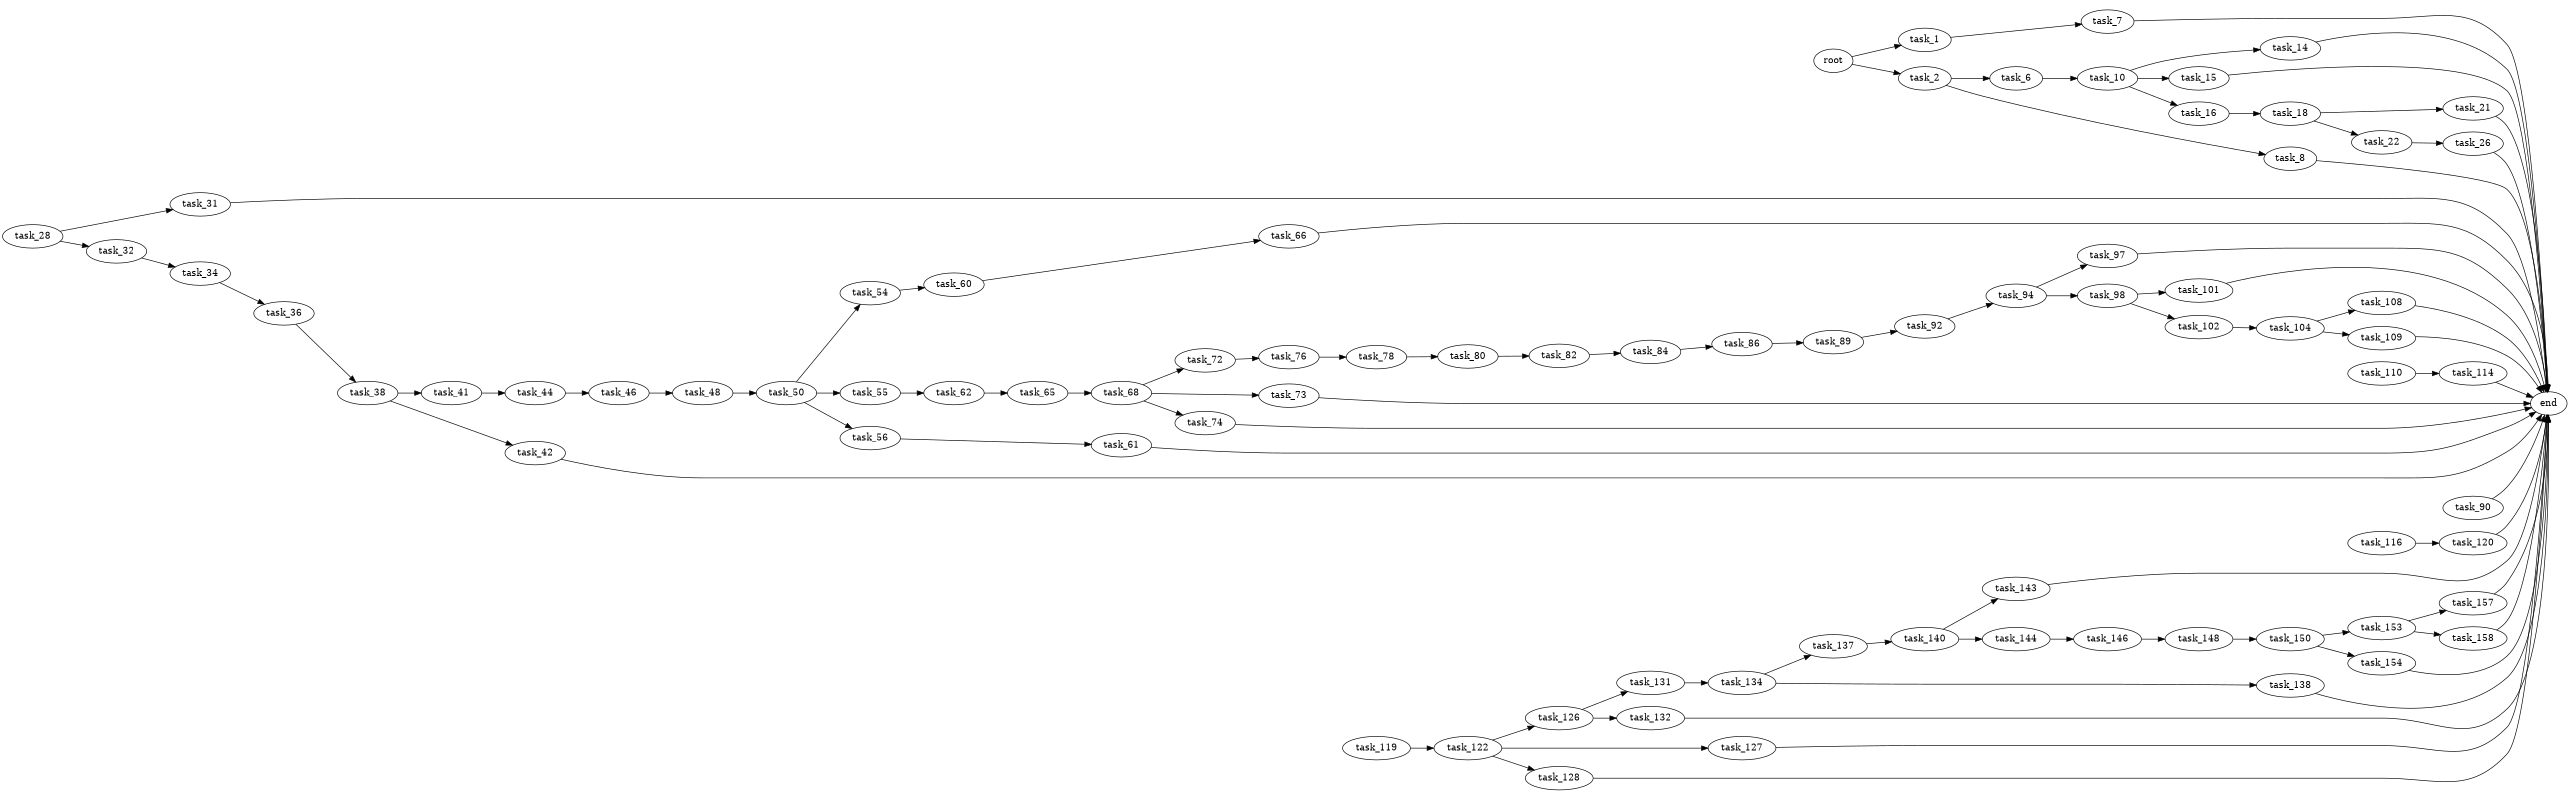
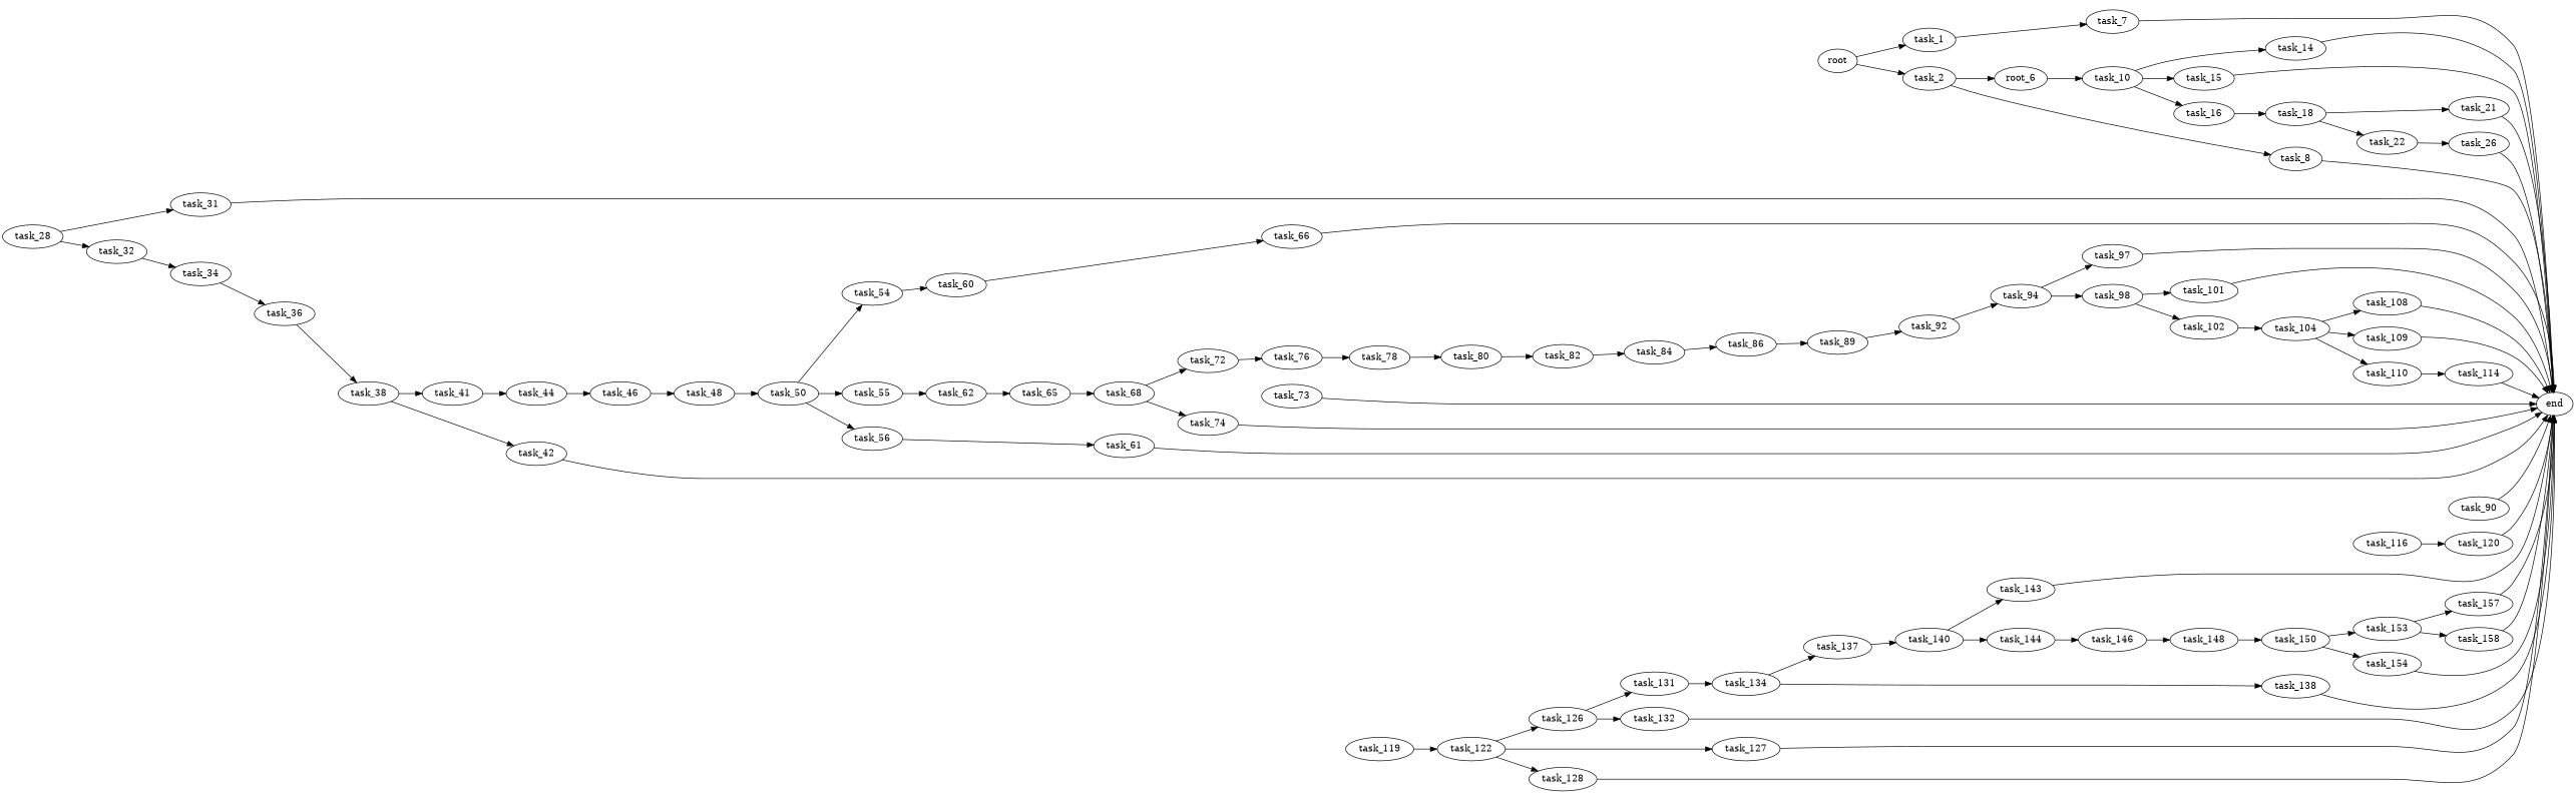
  digraph {
    rankdir=LR
    root
    task_1
    task_2
    task_7
-   task_6
+   task_6 [label=root_6]
    task_8
    end
    task_10
    task_14
    task_15
    task_16
    task_18
    task_21
    task_22
    task_26
    task_28
    task_31
    task_32
    task_34
    task_36
    task_38
    task_41
    task_42
    task_44
    task_46
    task_48
    task_50
    task_54
    task_55
    task_56
    task_60
    task_62
    task_61
    task_66
    task_65
    task_68
    task_72
    task_73
    task_74
    task_76
    task_78
    task_80
    task_82
    task_84
    task_86
    task_89
    task_92
    task_90
    task_94
    task_97
    task_98
    task_101
    task_102
    task_104
    task_108
    task_109
    task_110
    task_114
    task_116
    task_120
    task_119
    task_122
    task_126
    task_127
    task_128
    task_131
    task_132
    task_134
    task_137
    task_138
    task_140
    task_143
    task_144
    task_146
    task_148
    task_150
    task_153
    task_154
    task_157
    task_158
    root -> task_1
    root -> task_2
    task_1 -> task_7
    task_2 -> task_6
    task_2 -> task_8
    task_7 -> end
    task_6 -> task_10
    task_8 -> end
    task_10 -> task_14
    task_10 -> task_15
    task_10 -> task_16
    task_14 -> end
    task_15 -> end
    task_16 -> task_18
    task_18 -> task_21
    task_18 -> task_22
    task_21 -> end
    task_22 -> task_26
    task_26 -> end
    task_28 -> task_31
    task_28 -> task_32
    task_31 -> end
    task_32 -> task_34
    task_34 -> task_36
    task_36 -> task_38
    task_38 -> task_41
    task_38 -> task_42
    task_41 -> task_44
    task_42 -> end
    task_44 -> task_46
    task_46 -> task_48
    task_48 -> task_50
    task_50 -> task_54
    task_50 -> task_55
    task_50 -> task_56
    task_54 -> task_60
    task_55 -> task_62
    task_56 -> task_61
    task_60 -> task_66
    task_62 -> task_65
    task_61 -> end
    task_66 -> end
    task_65 -> task_68
    task_68 -> task_72
-   task_68 -> task_73
    task_68 -> task_74
    task_72 -> task_76
    task_73 -> end
    task_74 -> end
    task_76 -> task_78
    task_78 -> task_80
    task_80 -> task_82
    task_82 -> task_84
    task_84 -> task_86
    task_86 -> task_89
    task_89 -> task_92
    task_92 -> task_94
    task_90 -> end
    task_94 -> task_97
    task_94 -> task_98
    task_97 -> end
    task_98 -> task_101
    task_98 -> task_102
    task_101 -> end
    task_102 -> task_104
    task_104 -> task_108
    task_104 -> task_109
+   task_104 -> task_110
    task_108 -> end
    task_109 -> end
    task_110 -> task_114
    task_114 -> end
    task_116 -> task_120
    task_120 -> end
    task_119 -> task_122
    task_122 -> task_126
    task_122 -> task_127
    task_122 -> task_128
    task_126 -> task_131
    task_126 -> task_132
    task_127 -> end
    task_128 -> end
    task_131 -> task_134
    task_132 -> end
    task_134 -> task_137
    task_134 -> task_138
    task_137 -> task_140
    task_138 -> end
    task_140 -> task_143
    task_140 -> task_144
    task_143 -> end
    task_144 -> task_146
    task_146 -> task_148
    task_148 -> task_150
    task_150 -> task_153
    task_150 -> task_154
    task_153 -> task_157
    task_153 -> task_158
    task_154 -> end
    task_157 -> end
    task_158 -> end
  }
